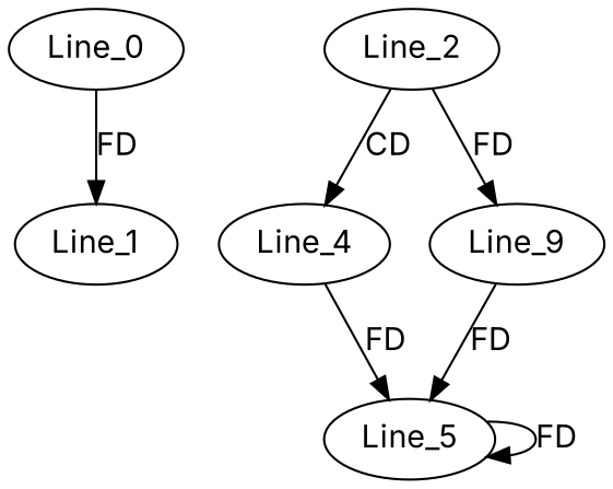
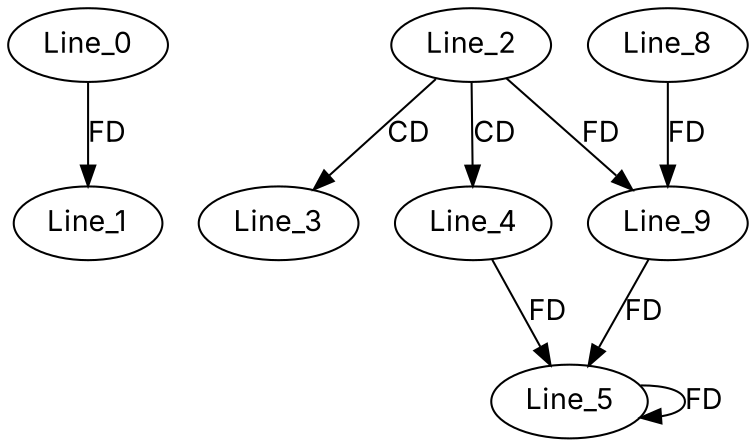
  digraph {
    fontname=Inter
    node [fontname=Inter]
    edge [fontname=Inter]
    Line_0
    Line_1
    Line_2
+   Line_3
    Line_4
    Line_9
    Line_5
+   Line_8
    Line_0 -> Line_1 [label=FD]
+   Line_2 -> Line_3 [label=CD]
    Line_2 -> Line_4 [label=CD]
    Line_2 -> Line_9 [label=FD]
    Line_4 -> Line_5 [label=FD]
    Line_9 -> Line_5 [label=FD]
    Line_5 -> Line_5 [label=FD]
+   Line_8 -> Line_9 [label=FD]
  }
